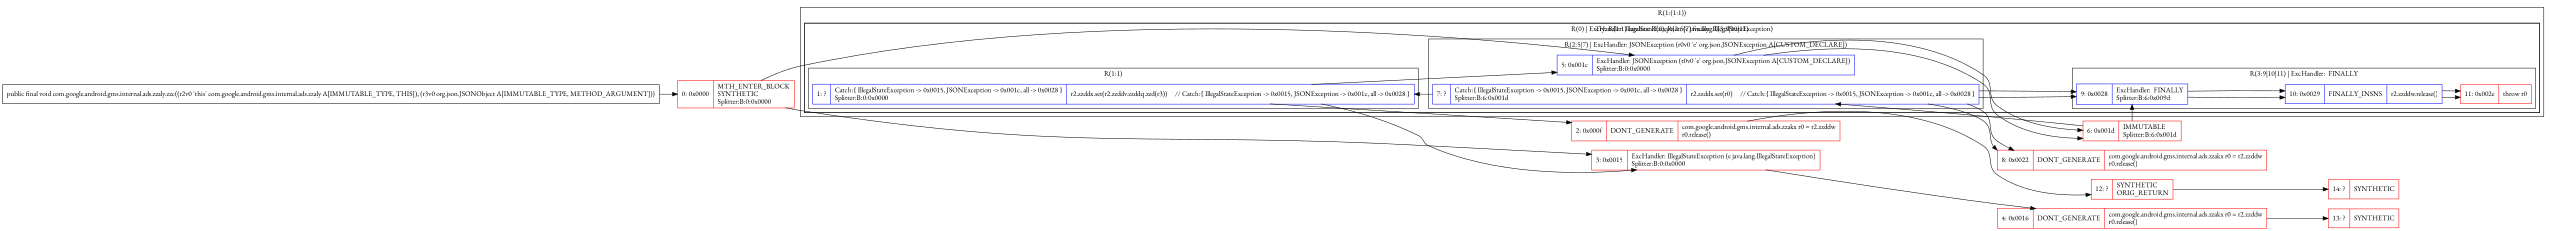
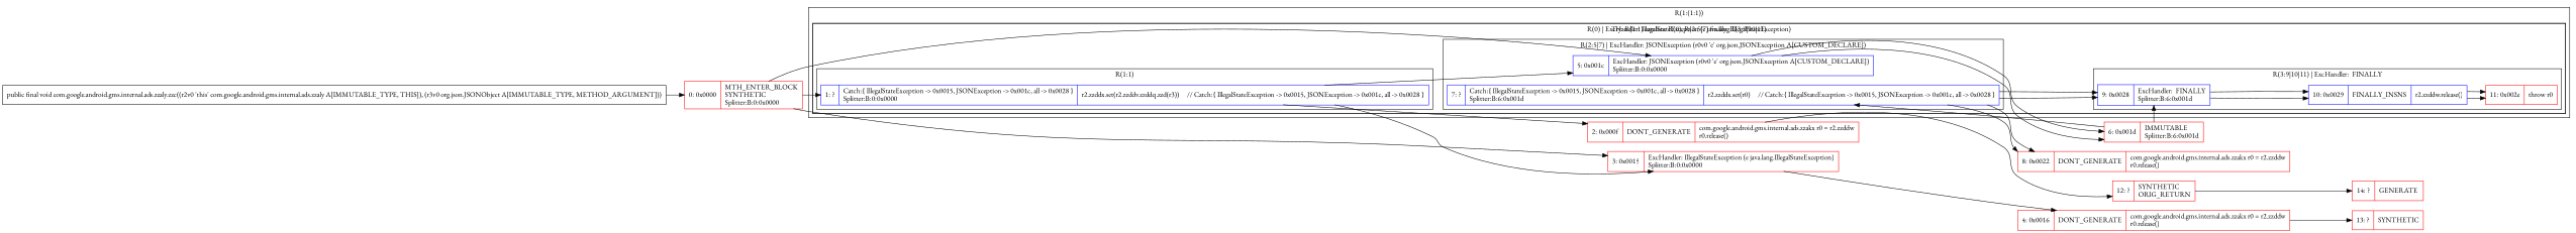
  digraph {
    fontname="EB Garamond"
    rankdir=LR
    node [color=red fontname="EB Garamond" shape=record]
    edge [fontname="EB Garamond"]
    n1 [color=blue label="{1\:\ ?|Catch:\{ IllegalStateException \-\> 0x0015, JSONException \-\> 0x001c, all \-\> 0x0028 \}\lSplitter:B:0:0x0000\l|r2.zzddx.set(r2.zzddv.zzddq.zzd(r3))     \/\/ Catch:\{ IllegalStateException \-\> 0x0015, JSONException \-\> 0x001c, all \-\> 0x0028 \}\l}"]
    n2 [color=blue label="{5\:\ 0x001c|ExcHandler: JSONException (r0v0 'e' org.json.JSONException A[CUSTOM_DECLARE])\lSplitter:B:0:0x0000\l}"]
    n3 [color=blue label="{7\:\ ?|Catch:\{ IllegalStateException \-\> 0x0015, JSONException \-\> 0x001c, all \-\> 0x0028 \}\lSplitter:B:6:0x001d\l|r2.zzddx.set(r0)     \/\/ Catch:\{ IllegalStateException \-\> 0x0015, JSONException \-\> 0x001c, all \-\> 0x0028 \}\l}"]
-   n4 [color=blue label="{9\:\ 0x0028|ExcHandler:  FINALLY\lSplitter:B:6:0x009d\l}"]
+   n4 [color=blue label="{9\:\ 0x0028|ExcHandler:  FINALLY\lSplitter:B:6:0x001d\l}"]
    n5 [color=blue label="{10\:\ 0x0029|FINALLY_INSNS\l|r2.zzddw.release()\l}"]
    n6 [label="{11\:\ 0x002e|throw r0\l}"]
    n7 [label="{2\:\ 0x000f|DONT_GENERATE\l|com.google.android.gms.internal.ads.zzakx r0 = r2.zzddw\lr0.release()\l}"]
    n8 [label="{3\:\ 0x0015|ExcHandler: IllegalStateException (e java.lang.IllegalStateException)\lSplitter:B:0:0x0000\l}"]
    n9 [label="{6\:\ 0x001d|IMMUTABLE\lSplitter:B:6:0x001d\l}"]
    n10 [label="{8\:\ 0x0022|DONT_GENERATE\l|com.google.android.gms.internal.ads.zzakx r0 = r2.zzddw\lr0.release()\l}"]
    n11 [label="{12\:\ ?|SYNTHETIC\lORIG_RETURN\l}"]
    n12 [label="{4\:\ 0x0016|DONT_GENERATE\l|com.google.android.gms.internal.ads.zzakx r0 = r2.zzddw\lr0.release()\l}"]
    n13 [label="{0\:\ 0x0000|MTH_ENTER_BLOCK\lSYNTHETIC\lSplitter:B:0:0x0000\l}"]
-   n14 [label="{14\:\ ?|SYNTHETIC\l}"]
+   n14 [label="{14\:\ ?|GENERATE\l}"]
    n15 [label="{13\:\ ?|SYNTHETIC\l}"]
    n16 [label="{public final void com.google.android.gms.internal.ads.zzaly.zzc((r2v0 'this' com.google.android.gms.internal.ads.zzaly A[IMMUTABLE_TYPE, THIS]), (r3v0 org.json.JSONObject A[IMMUTABLE_TYPE, METHOD_ARGUMENT])) }" color=""]
    subgraph cluster_1 {
      label="R(1:(1:1))"
      subgraph cluster_2 {
        label="Try: R(1:1) catches: R(0), R(2:5|7) finally: R(3:9|10|11)"
        subgraph cluster_3 {
          label="R(1:1)"
          n1
        }
        subgraph cluster_4 {
          label="R(0) | ExcHandler: IllegalStateException (e java.lang.IllegalStateException)\l"
        }
        subgraph cluster_5 {
          label="R(2:5|7) | ExcHandler: JSONException (r0v0 'e' org.json.JSONException A[CUSTOM_DECLARE])\l"
          n2
          n3
        }
        subgraph cluster_6 {
          label="R(3:9|10|11) | ExcHandler:  FINALLY\l"
          n4
          n5
          n6
        }
      }
    }
    subgraph cluster_7 {
      label="R(0) | ExcHandler: IllegalStateException (e java.lang.IllegalStateException)\l"
    }
    subgraph cluster_8 {
      label="R(2:5|7) | ExcHandler: JSONException (r0v0 'e' org.json.JSONException A[CUSTOM_DECLARE])\l"
    }
    subgraph cluster_9 {
      label="R(3:9|10|11) | ExcHandler:  FINALLY\l"
    }
    n1 -> n2
    n1 -> n7
    n1 -> n8
    n2 -> n9
    n2 -> n9
    n3 -> n4
    n3 -> n4
    n3 -> n10
    n3 -> n10
    n4 -> n5
    n4 -> n5
    n5 -> n6
    n5 -> n6
    n7 -> n11
    n8 -> n12
    n9 -> n3
    n9 -> n4
    n11 -> n14
    n12 -> n15
-   n3 -> n1
+   n13 -> n1
    n13 -> n2
    n13 -> n8
    n16 -> n13
  }
